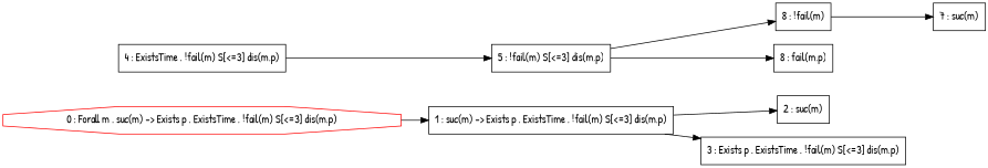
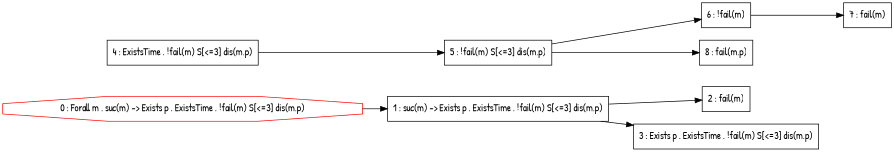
  digraph {
    fontname="Patrick Hand"
    rankdir=LR
    node [fontname="Patrick Hand" shape=box]
    edge [fontname="Patrick Hand"]
    n1 [color=red label="0 : Forall m . suc(m) -> Exists p . ExistsTime . !fail(m) S[<=3] dis(m,p)" shape=octagon]
    n2 [label="1 : suc(m) -> Exists p . ExistsTime . !fail(m) S[<=3] dis(m,p)"]
-   n3 [label="2 : suc(m)"]
+   n3 [label="2 : fail(m)"]
    n4 [label="3 : Exists p . ExistsTime . !fail(m) S[<=3] dis(m,p)"]
    n5 [label="4 : ExistsTime . !fail(m) S[<=3] dis(m,p)"]
    n6 [label="5 : !fail(m) S[<=3] dis(m,p)"]
-   n7 [label="8 : !fail(m)"]
+   n7 [label="6 : !fail(m)"]
    n8 [label="8 : fail(m,p)"]
-   n9 [label="7 : suc(m)"]
+   n9 [label="7 : fail(m)"]
    n1 -> n2
    n2 -> n3
    n2 -> n4
    n5 -> n6
    n6 -> n7
    n6 -> n8
    n7 -> n9
  }
